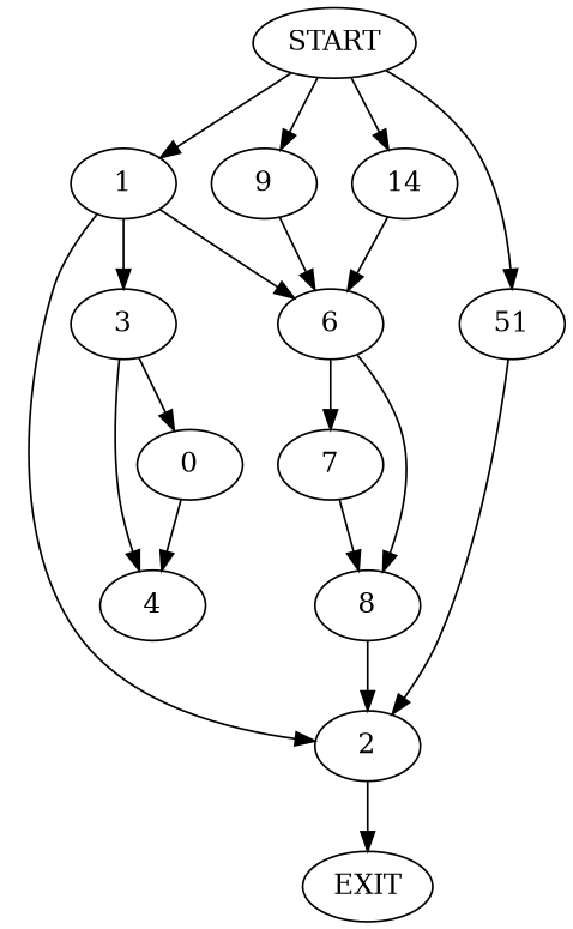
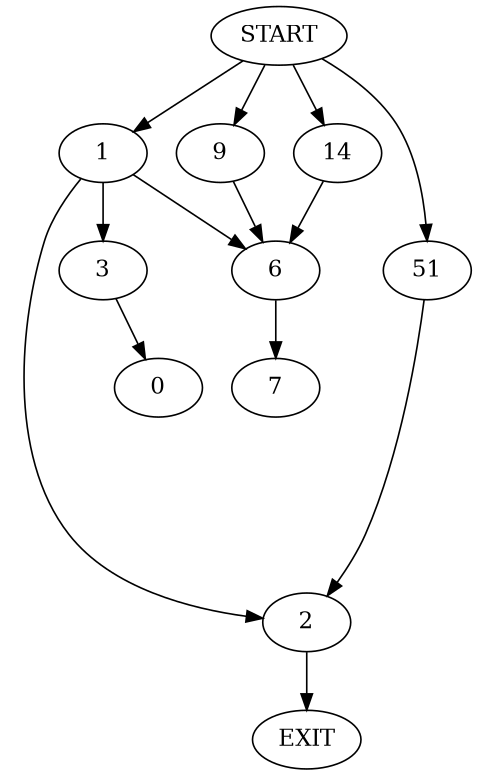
  digraph {
    n1 [label=START]
    1
    9
    n4 [label=14]
    n5 [label=51]
    2
    3
    6
    n9 [label=EXIT]
-   4
    n11 [label=0]
    7
-   8
    n1 -> 1
    n1 -> 9
    n1 -> n4
    n1 -> n5
    1 -> 2
    1 -> 3
    1 -> 6
    9 -> 6
    n4 -> 6
    n5 -> 2
    2 -> n9
-   3 -> 4
    3 -> n11
    6 -> 7
-   6 -> 8
-   n11 -> 4
-   7 -> 8
-   8 -> 2
  }
